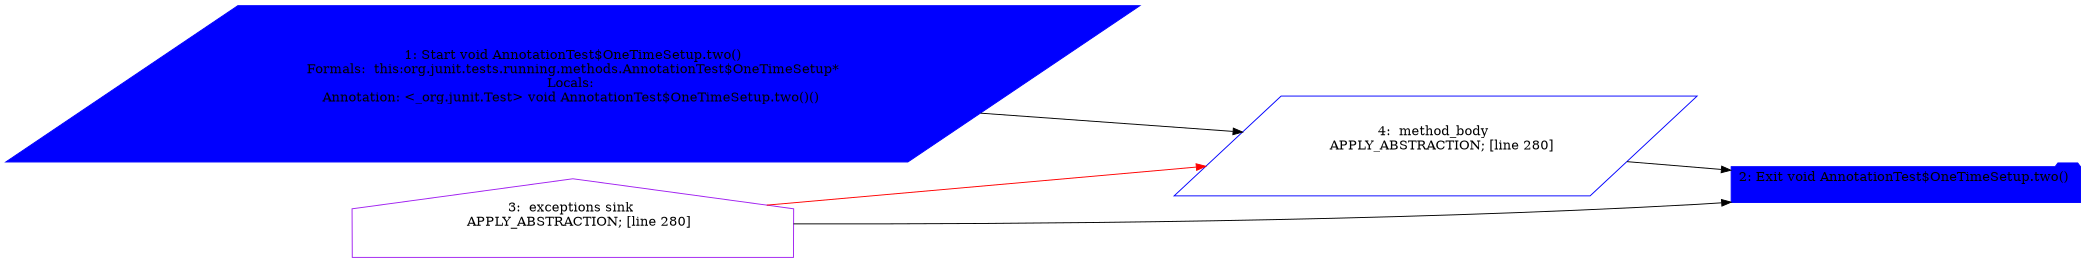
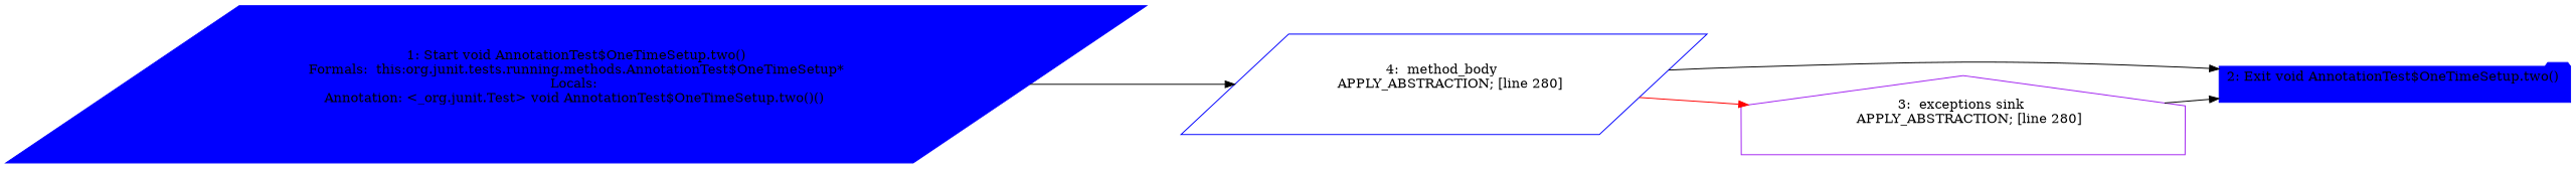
  digraph {
    rankdir=LR
    node [color=blue shape=parallelogram]
    n1 [label="1: Start void AnnotationTest$OneTimeSetup.two()\nFormals:  this:org.junit.tests.running.methods.AnnotationTest$OneTimeSetup*\nLocals: \nAnnotation: <_org.junit.Test> void AnnotationTest$OneTimeSetup.two()() \n  " style=filled]
    n2 [label="4:  method_body \n   APPLY_ABSTRACTION; [line 280]\n "]
    n3 [label="2: Exit void AnnotationTest$OneTimeSetup.two() \n  " style=filled shape=folder]
    n4 [label="3:  exceptions sink \n   APPLY_ABSTRACTION; [line 280]\n " shape=house color=purple]
    n1 -> n2
    n2 -> n3
-   n4 -> n2 [color=red]
+   n2 -> n4 [color=red]
    n4 -> n3
  }
